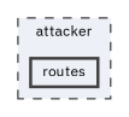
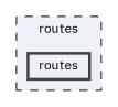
  digraph {
    compound=true
    fontname="IBM Plex Sans"
    n1 [color=grey25 fillcolor="#edf0f7" fontname="IBM Plex Sans" fontsize=10 height=0.2 label=routes shape=box style="filled,bold" width=0.4]
    subgraph cluster_1 {
      bgcolor="#edf0f7"
      fontsize=10
-     label=attacker
+     label=routes
      pencolor=grey25
      style="filled,dashed"
      n1
    }
  }
